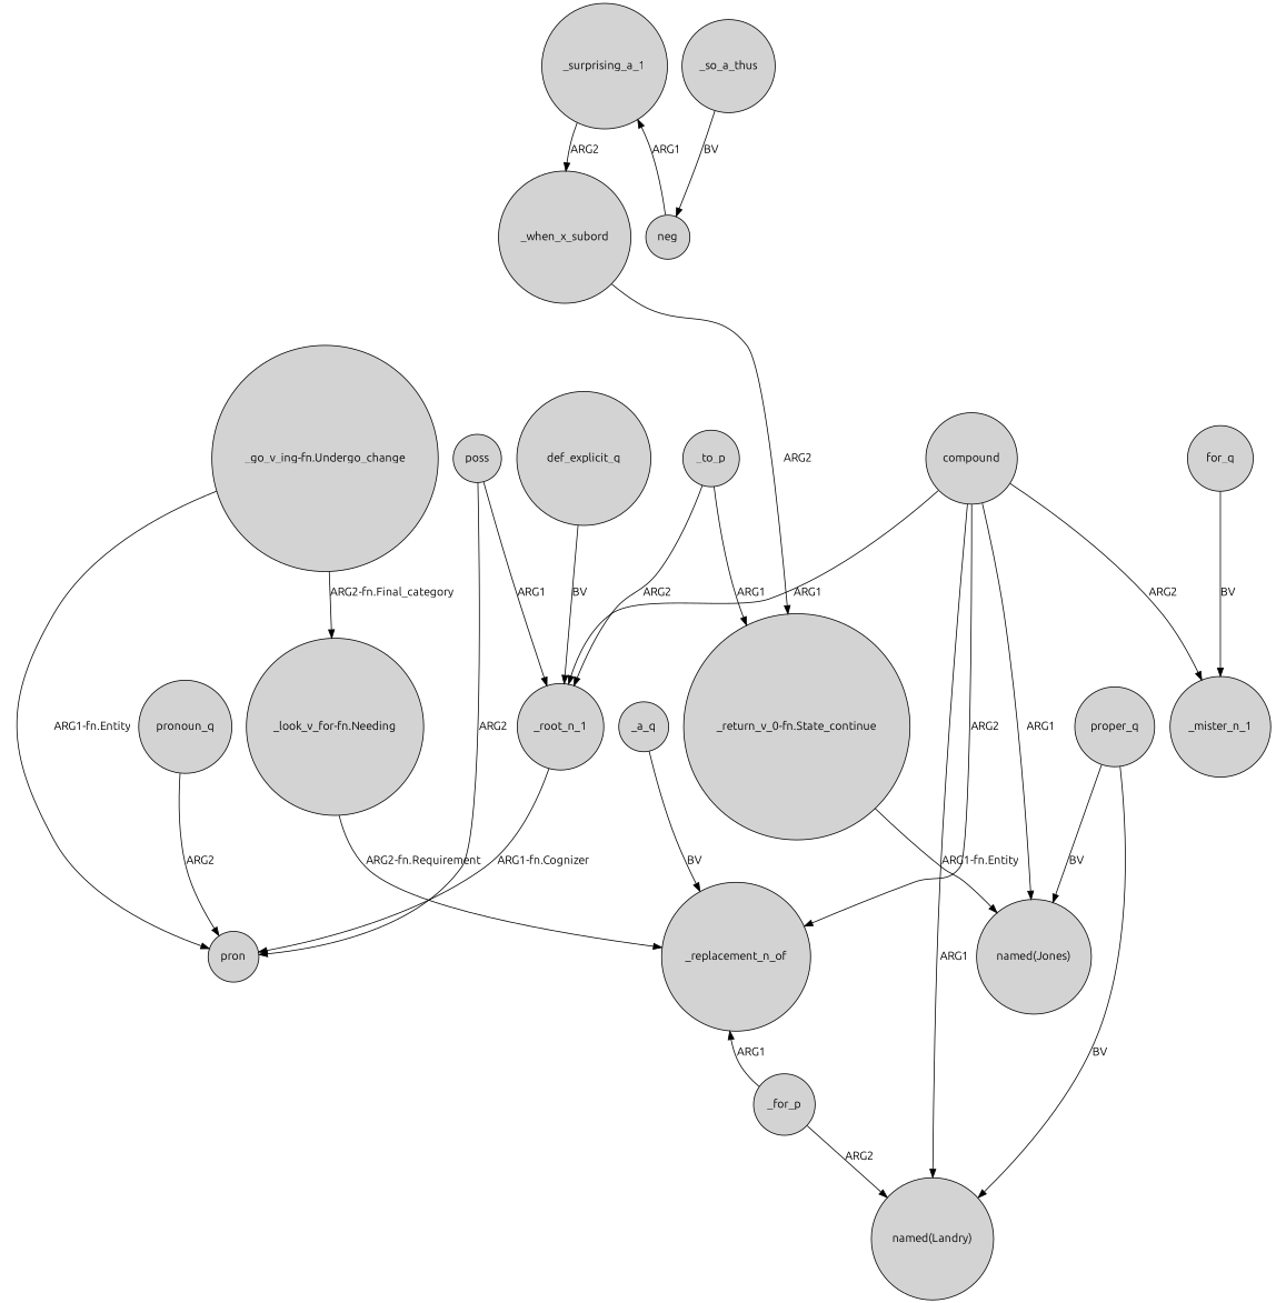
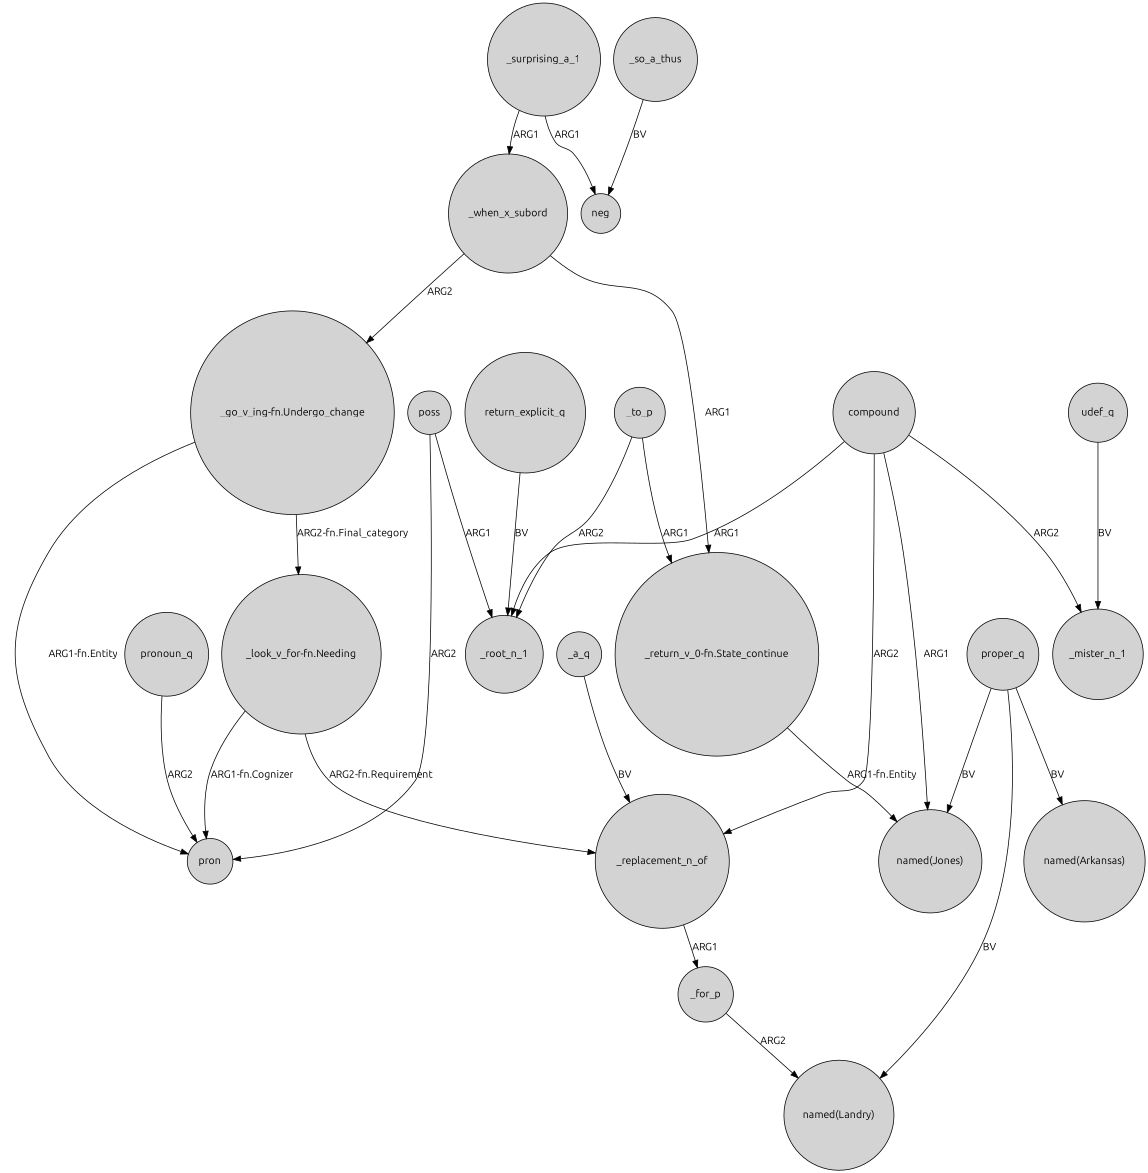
  digraph {
    fontname=Ubuntu
    node [fontname=Ubuntu shape=circle style=filled]
    edge [fontname=Ubuntu]
    "_go_v_ing-fn.Undergo_change"
    "_look_v_for-fn.Needing"
    pron
    _replacement_n_of
    _when_x_subord
    n6 [label="_return_v_0-fn.State_continue"]
    "named(Jones)"
    compound
    _mister_n_1
    "named(Landry)"
    _root_n_1
    _a_q
    neg
    _surprising_a_1
    _for_p
    poss
-   udef_q [label=for_q]
+   udef_q
    pronoun_q
    proper_q
+   "named(Arkansas)"
    _to_p
    _so_a_thus
-   def_explicit_q
+   def_explicit_q [label=return_explicit_q]
    "_go_v_ing-fn.Undergo_change" -> "_look_v_for-fn.Needing" [label="ARG2-fn.Final_category"]
    "_go_v_ing-fn.Undergo_change" -> pron [label="ARG1-fn.Entity"]
-   _root_n_1 -> pron [label="ARG1-fn.Cognizer"]
+   "_look_v_for-fn.Needing" -> pron [label="ARG1-fn.Cognizer"]
    "_look_v_for-fn.Needing" -> _replacement_n_of [label="ARG2-fn.Requirement"]
-   _when_x_subord -> n6 [label=ARG2]
+   _when_x_subord -> "_go_v_ing-fn.Undergo_change" [label=ARG2]
+   _when_x_subord -> n6 [label=ARG1]
    n6 -> "named(Jones)" [label="ARG1-fn.Entity"]
    compound -> _replacement_n_of [label=ARG2]
    compound -> "named(Jones)" [label=ARG1]
    compound -> _mister_n_1 [label=ARG2]
-   compound -> "named(Landry)" [label=ARG1]
    compound -> _root_n_1 [label=ARG1]
    _a_q -> _replacement_n_of [label=BV]
-   neg -> _surprising_a_1 [label=ARG1]
-   _surprising_a_1 -> _when_x_subord [label=ARG2]
-   _for_p -> _replacement_n_of [label=ARG1]
+   _surprising_a_1 -> neg [label=ARG1]
+   _surprising_a_1 -> _when_x_subord [label=ARG1]
+   _replacement_n_of -> _for_p [label=ARG1]
    _for_p -> "named(Landry)" [label=ARG2]
    poss -> pron [label=ARG2]
    poss -> _root_n_1 [label=ARG1]
    udef_q -> _mister_n_1 [label=BV]
    pronoun_q -> pron [label=ARG2]
    proper_q -> "named(Jones)" [label=BV]
    proper_q -> "named(Landry)" [label=BV]
+   proper_q -> "named(Arkansas)" [label=BV]
    _to_p -> n6 [label=ARG1]
    _to_p -> _root_n_1 [label=ARG2]
    _so_a_thus -> neg [label=BV]
    def_explicit_q -> _root_n_1 [label=BV]
  }
